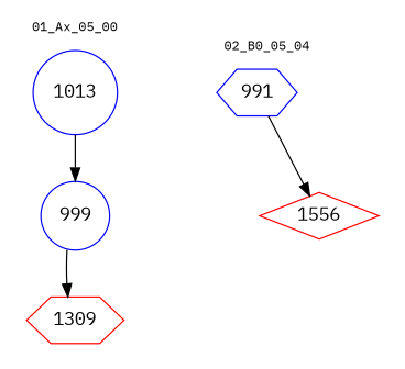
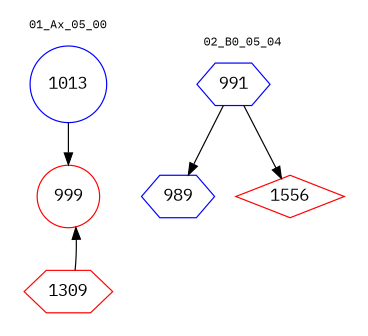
  digraph {
    fontname="IBM Plex Mono"
    node [color=blue fontname="IBM Plex Mono" shape=hexagon]
    edge [color=black fontname="IBM Plex Mono"]
-   n1 [label=999 shape=circle]
+   n1 [color=red label=999 shape=circle]
    n2 [label=1013 shape=circle]
    n3 [color=red label=1309]
    n4 [label=991]
+   n5 [label=989]
    n6 [color=red label=1556 shape=diamond]
    subgraph cluster_1 {
      color=white
      fontsize=10
      label="01_Ax_05_00"
      n1
      n2
      n3
    }
    subgraph cluster_2 {
      color=white
      fontsize=10
      label="02_B0_05_04"
      n4
+     n5
      n6
    }
-   n1 -> n3
+   n3 -> n1
    n2 -> n1
+   n4 -> n5
    n4 -> n6
  }
